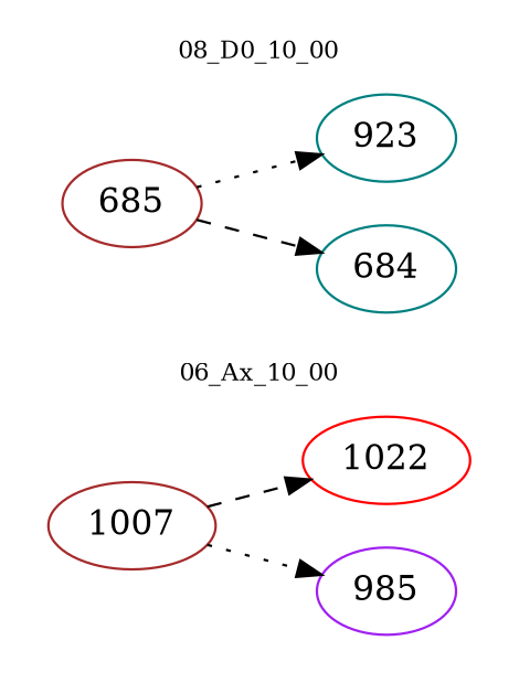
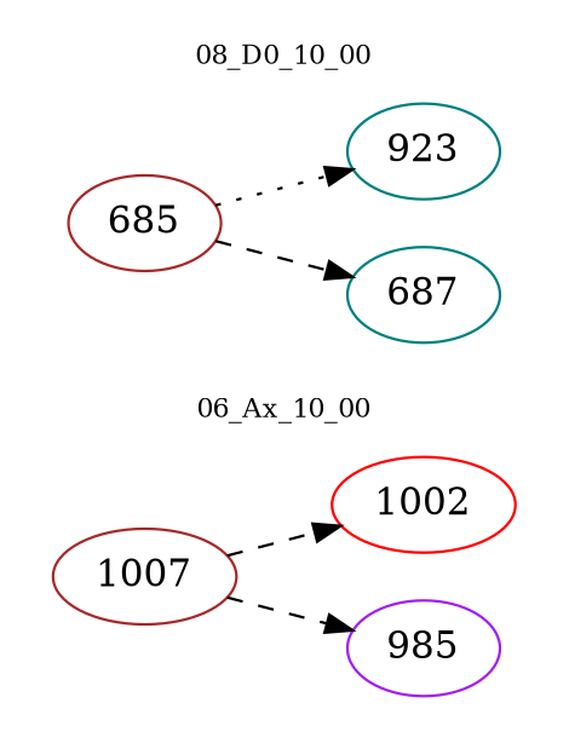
  digraph {
    rankdir=LR
    node [color=brown]
    edge [color=black style=dotted]
    n1 [label=1007]
    n2 [color=purple label=985]
-   n3 [color=red label=1022]
+   n3 [color=red label=1002]
    n4 [label=685]
-   n5 [color=teal label=684]
+   n5 [color=teal label=687]
    n6 [color=teal label=923]
    subgraph cluster_1 {
      color=white
      fontsize=10
      label="06_Ax_10_00"
      n1
      n2
      n3
    }
    subgraph cluster_2 {
      color=white
      fontsize=10
      label="08_D0_10_00"
      n4
      n5
      n6
    }
-   n1 -> n2
+   n1 -> n2 [style=dashed]
    n1 -> n3 [style=dashed]
    n4 -> n5 [style=dashed]
    n4 -> n6
  }
